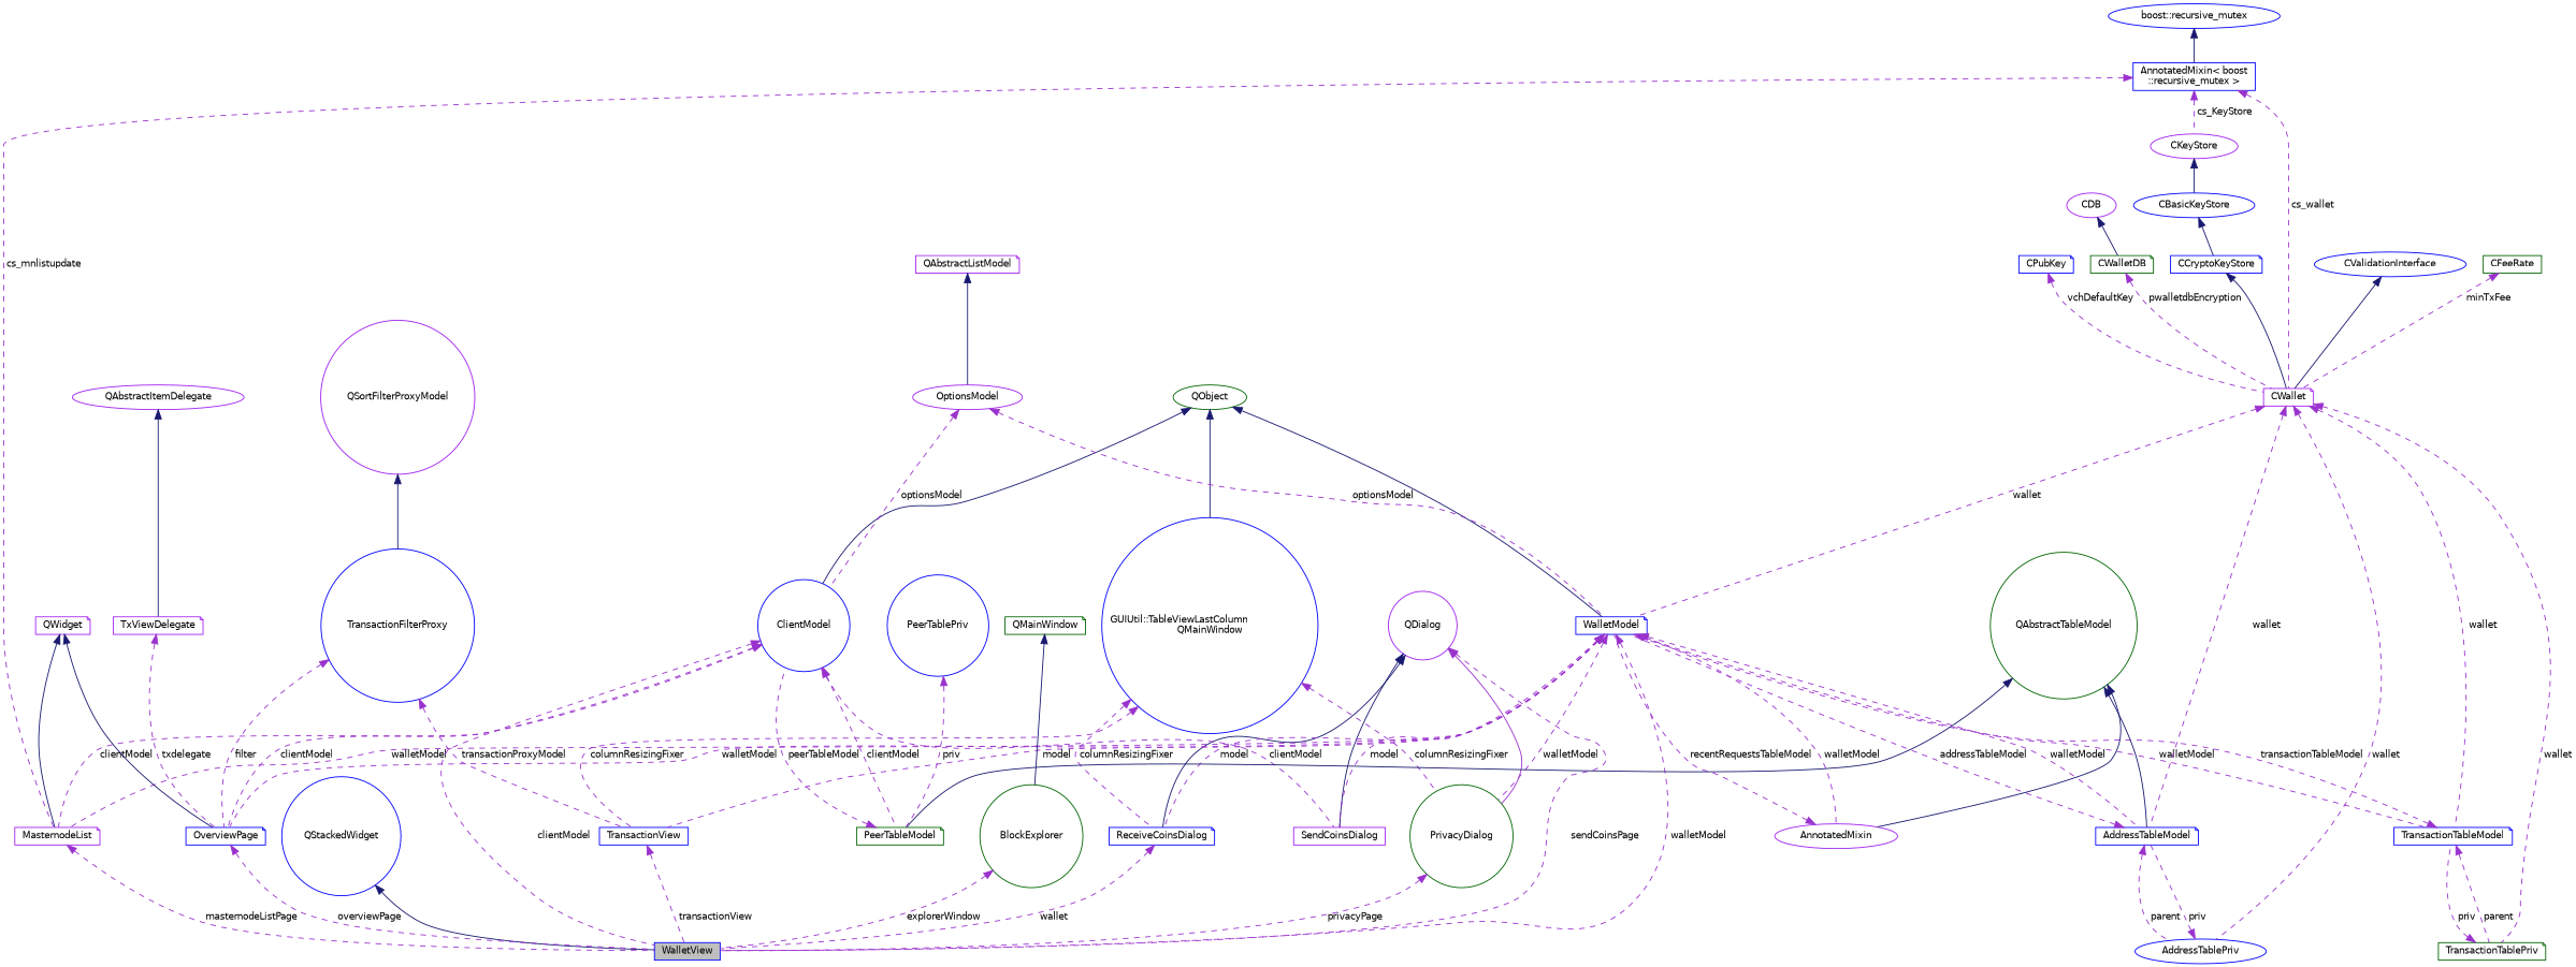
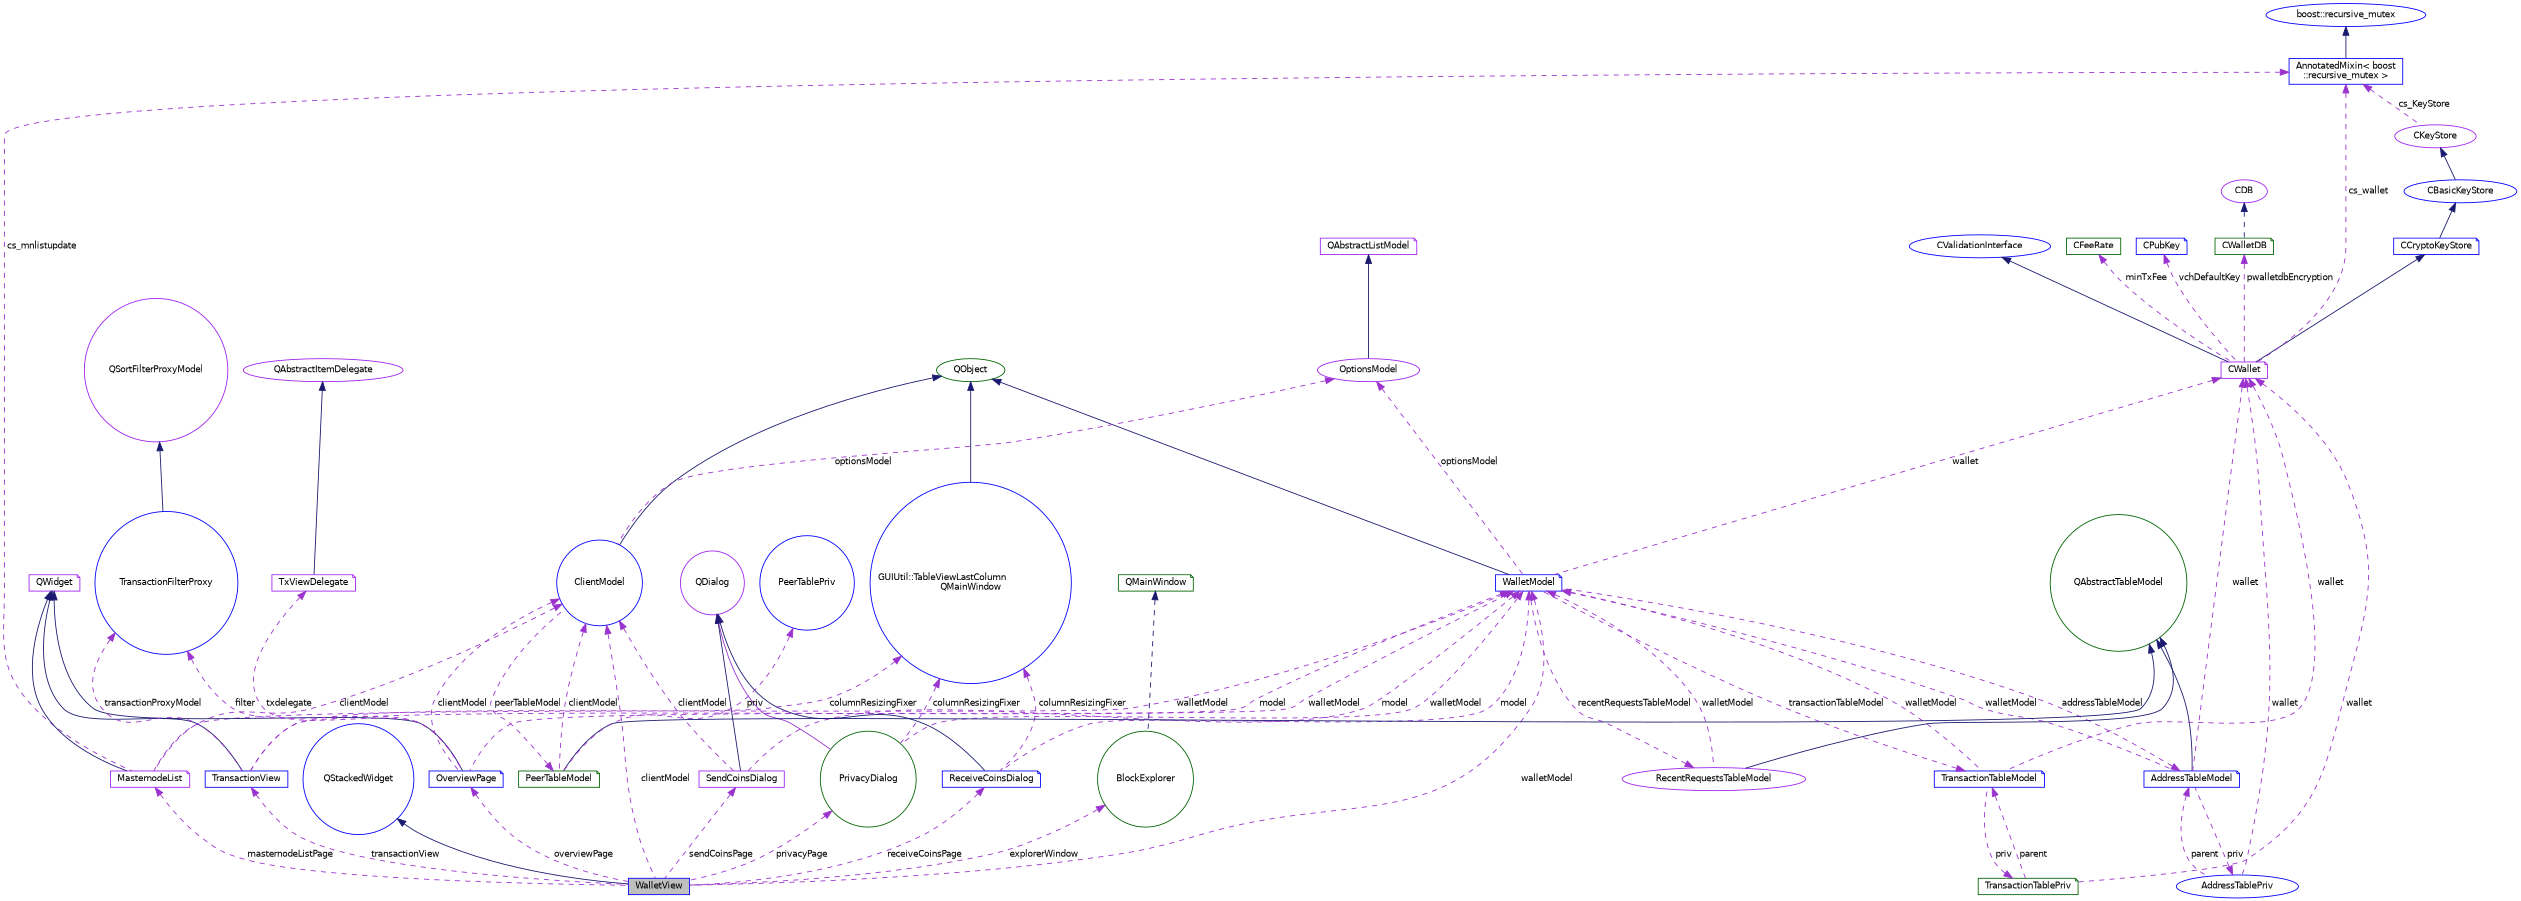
  digraph {
    rankdir=TB
    node [color=blue fillcolor=white fontname=Helvetica fontsize=10 shape=note style=filled]
    edge [color=darkorchid3 dir=back fontname=Helvetica fontsize=10 labelfontname=Helvetica labelfontsize=10 style=dashed]
    n1 [fillcolor=grey75 fontcolor=black height=0.2 label=WalletView shape=box width=0.4]
    n2 [height=0.2 label=QStackedWidget shape=circle width=0.4]
    n3 [height=0.2 label=ReceiveCoinsDialog width=0.4]
    n4 [color=purple height=0.2 label=QDialog shape=circle width=0.4]
    n5 [color=darkgreen height=0.2 label=PrivacyDialog shape=circle width=0.4]
    n6 [color=purple height=0.2 label=SendCoinsDialog shape=box width=0.4]
    n7 [height=0.2 label="GUIUtil::TableViewLastColumn\lQMainWindow" shape=circle width=0.4]
    n8 [height=0.2 label=TransactionView shape=box width=0.4]
    n9 [color=darkgreen height=0.2 label=QObject shape=ellipse width=0.4]
    n10 [height=0.2 label=WalletModel width=0.4]
    n11 [height=0.2 label=ClientModel shape=circle width=0.4]
    n12 [height=0.2 label=TransactionTableModel width=0.4]
    n13 [height=0.2 label=AddressTableModel width=0.4]
-   n14 [color=purple height=0.2 label=AnnotatedMixin shape=ellipse width=0.4]
+   n14 [color=purple height=0.2 label=RecentRequestsTableModel shape=ellipse width=0.4]
    n15 [color=purple height=0.2 label=MasternodeList width=0.4]
    n16 [height=0.2 label=OverviewPage width=0.4]
    n17 [color=darkgreen height=0.2 label=PeerTableModel width=0.4]
    n18 [color=darkgreen height=0.2 label=TransactionTablePriv width=0.4]
    n19 [height=0.2 label=AddressTablePriv shape=ellipse width=0.4]
    n20 [color=darkgreen height=0.2 label=QAbstractTableModel shape=circle width=0.4]
    n21 [color=purple height=0.2 label=CWallet width=0.4]
    n22 [height=0.2 label=CCryptoKeyStore width=0.4]
    n23 [height=0.2 label=CBasicKeyStore shape=ellipse width=0.4]
    n24 [color=purple height=0.2 label=CKeyStore shape=ellipse width=0.4]
    n25 [height=0.2 label="AnnotatedMixin\< boost\l::recursive_mutex \>" shape=box width=0.4]
    n26 [height=0.2 label="boost::recursive_mutex" shape=ellipse width=0.4]
    n27 [height=0.2 label=CValidationInterface shape=ellipse width=0.4]
    n28 [color=darkgreen height=0.2 label=CFeeRate shape=box width=0.4]
    n29 [height=0.2 label=CPubKey width=0.4]
    n30 [color=darkgreen height=0.2 label=CWalletDB width=0.4]
    n31 [color=purple height=0.2 label=CDB shape=ellipse width=0.4]
    n32 [color=purple height=0.2 label=OptionsModel shape=ellipse width=0.4]
    n33 [color=purple height=0.2 label=QAbstractListModel width=0.4]
    n34 [color=purple height=0.2 label=QWidget width=0.4]
    n35 [height=0.2 label=PeerTablePriv shape=circle width=0.4]
    n36 [height=0.2 label=TransactionFilterProxy shape=circle width=0.4]
    n37 [color=purple height=0.2 label=QSortFilterProxyModel shape=circle width=0.4]
    n38 [color=purple height=0.2 label=TxViewDelegate width=0.4]
    n39 [color=purple height=0.2 label=QAbstractItemDelegate shape=ellipse width=0.4]
    n40 [color=darkgreen height=0.2 label=BlockExplorer shape=circle width=0.4]
    n41 [color=darkgreen height=0.2 label=QMainWindow width=0.4]
    n2 -> n1 [color=midnightblue style=solid]
-   n3 -> n1 [label=" wallet"]
+   n3 -> n1 [label=" receiveCoinsPage"]
    n4 -> n3 [color=midnightblue style=solid]
    n4 -> n5 [style=solid]
    n4 -> n6 [color=midnightblue style=solid]
    n5 -> n1 [label=" privacyPage"]
-   n4 -> n1 [label=" sendCoinsPage"]
+   n6 -> n1 [label=" sendCoinsPage"]
    n7 -> n3 [label=" columnResizingFixer"]
    n7 -> n5 [label=" columnResizingFixer"]
    n7 -> n8 [label=" columnResizingFixer"]
    n8 -> n1 [label=" transactionView"]
    n9 -> n7 [color=midnightblue style=solid]
    n9 -> n10 [color=midnightblue style=solid]
    n9 -> n11 [color=midnightblue style=solid]
    n10 -> n1 [label=" walletModel"]
    n10 -> n3 [label=" model"]
    n10 -> n5 [label=" walletModel"]
    n10 -> n6 [label=" model"]
    n10 -> n8 [label=" model"]
    n10 -> n12 [label=" walletModel"]
    n10 -> n13 [label=" walletModel"]
    n10 -> n14 [label=" walletModel"]
    n10 -> n15 [label=" walletModel"]
    n10 -> n16 [label=" walletModel"]
    n11 -> n1 [label=" clientModel"]
    n11 -> n6 [label=" clientModel"]
    n11 -> n15 [label=" clientModel"]
    n11 -> n16 [label=" clientModel"]
    n11 -> n17 [label=" clientModel"]
    n12 -> n10 [label=" transactionTableModel"]
    n12 -> n18 [label=" parent"]
    n13 -> n10 [label=" addressTableModel"]
    n13 -> n19 [label=" parent"]
    n14 -> n10 [label=" recentRequestsTableModel"]
    n15 -> n1 [label=" masternodeListPage"]
    n16 -> n1 [label=" overviewPage"]
    n17 -> n11 [label=" peerTableModel"]
    n18 -> n12 [label=" priv"]
    n19 -> n13 [label=" priv"]
    n20 -> n13 [color=midnightblue style=solid]
    n20 -> n14 [color=midnightblue style=solid]
    n20 -> n17 [color=midnightblue style=solid]
    n21 -> n10 [label=" wallet"]
    n21 -> n12 [label=" wallet"]
    n21 -> n13 [label=" wallet"]
    n21 -> n18 [label=" wallet"]
    n21 -> n19 [label=" wallet"]
    n22 -> n21 [color=midnightblue style=solid]
    n23 -> n22 [color=midnightblue style=solid]
    n24 -> n23 [color=midnightblue style=solid]
    n25 -> n15 [label=" cs_mnlistupdate"]
    n25 -> n21 [label=" cs_wallet"]
    n25 -> n24 [label=" cs_KeyStore"]
    n26 -> n25 [color=midnightblue style=solid]
    n27 -> n21 [color=midnightblue style=solid]
    n28 -> n21 [label=" minTxFee"]
    n29 -> n21 [label=" vchDefaultKey"]
    n30 -> n21 [label=" pwalletdbEncryption"]
-   n31 -> n30 [color=midnightblue style=solid]
+   n31 -> n30 [color=midnightblue]
    n32 -> n10 [label=" optionsModel"]
    n32 -> n11 [label=" optionsModel"]
    n33 -> n32 [color=midnightblue style=solid]
+   n34 -> n8 [color=midnightblue style=solid]
    n34 -> n15 [color=midnightblue style=solid]
    n34 -> n16 [color=midnightblue style=solid]
    n35 -> n17 [label=" priv"]
    n36 -> n8 [label=" transactionProxyModel"]
    n36 -> n16 [label=" filter"]
    n37 -> n36 [color=midnightblue style=solid]
    n38 -> n16 [label=" txdelegate"]
    n39 -> n38 [color=midnightblue style=solid]
    n40 -> n1 [label=" explorerWindow"]
-   n41 -> n40 [color=midnightblue style=solid]
+   n41 -> n40 [color=midnightblue]
  }
